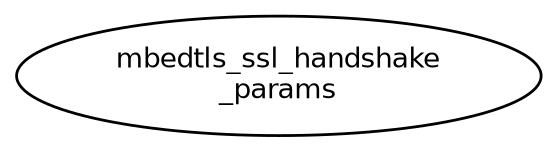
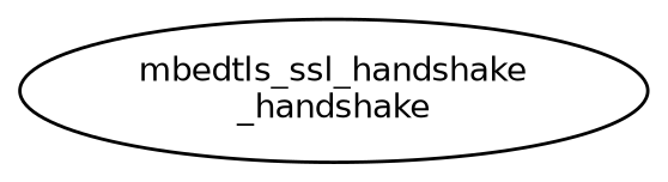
  digraph {
    rankdir=LR
-   n1 [color=black fillcolor=white fontname=Helvetica fontsize=10 height=0.2 label="mbedtls_ssl_handshake\l_params" shape=ellipse style=filled width=0.4]
+   n1 [color=black fillcolor=white fontname=Helvetica fontsize=10 height=0.2 label="mbedtls_ssl_handshake\l_handshake" shape=ellipse style=filled width=0.4]
  }
